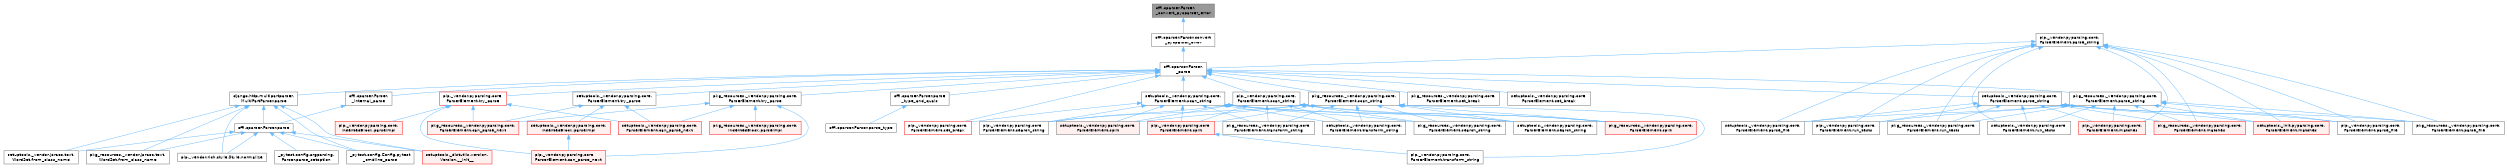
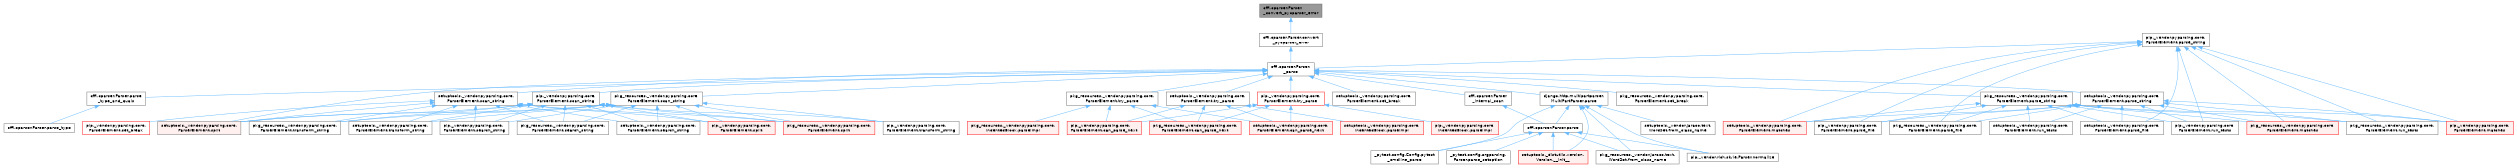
  digraph {
    rankdir=TB
    node [color=grey40 fillcolor=white fontname=Helvetica fontsize=10 shape=box style=filled]
    edge [color=steelblue1 dir=back fontname=Helvetica fontsize=10 labelfontname=Helvetica labelfontsize=10 style=solid]
    n1 [color=gray40 fillcolor=grey60 fontcolor=black height=0.2 label="cffi.cparser.Parser.\l_convert_pycparser_error" width=0.4]
    n2 [height=0.2 label="cffi.cparser.Parser.convert\l_pycparser_error" width=0.4]
    n3 [height=0.2 label="cffi.cparser.Parser.\l_parse" width=0.4]
-   n4 [height=0.2 label="cffi.cparser.Parser.\l_internal_parse" width=0.4]
+   n4 [height=0.2 label="cffi.cparser.Parser.\l_internal_scan" width=0.4]
    n5 [height=0.2 label="django.http.multipartparser.\lMultiPartParser.parse" width=0.4]
    n6 [height=0.2 label="pkg_resources._vendor.pyparsing.core.\lParserElement.parse_string" width=0.4]
    n7 [height=0.2 label="setuptools._vendor.pyparsing.core.\lParserElement.parse_string" width=0.4]
    n8 [height=0.2 label="cffi.cparser.Parser.parse\l_type_and_quals" width=0.4]
    n9 [height=0.2 label="pip._vendor.pyparsing.core.\lParserElement.scan_string" width=0.4]
    n10 [height=0.2 label="pkg_resources._vendor.pyparsing.core.\lParserElement.scan_string" width=0.4]
    n11 [height=0.2 label="setuptools._vendor.pyparsing.core.\lParserElement.scan_string" width=0.4]
    n12 [color=red height=0.2 label="pip._vendor.pyparsing.core.\lParserElement.set_break" width=0.4]
    n13 [height=0.2 label="pkg_resources._vendor.pyparsing.core.\lParserElement.set_break" width=0.4]
    n14 [height=0.2 label="setuptools._vendor.pyparsing.core.\lParserElement.set_break" width=0.4]
    n15 [color=red height=0.2 label="pip._vendor.pyparsing.core.\lParserElement.try_parse" width=0.4]
    n16 [height=0.2 label="pkg_resources._vendor.pyparsing.core.\lParserElement.try_parse" width=0.4]
    n17 [height=0.2 label="setuptools._vendor.pyparsing.core.\lParserElement.try_parse" width=0.4]
    n18 [height=0.2 label="cffi.cparser.Parser.parse" width=0.4]
    n19 [color=red fillcolor="#FFF0F0" height=0.2 label="setuptools._distutils.version.\lVersion.__init__" width=0.4]
    n20 [height=0.2 label="pkg_resources._vendor.jaraco.text.\lWordSet.from_class_name" width=0.4]
    n21 [height=0.2 label="setuptools._vendor.jaraco.text.\lWordSet.from_class_name" width=0.4]
-   n22 [height=0.2 label="pip._vendor.rich.style.Style.normalize" width=0.4]
+   n22 [height=0.2 label="pip._vendor.rich.style.Parser.normalize" width=0.4]
    n23 [height=0.2 label="_pytest.config.Config.pytest\l_cmdline_parse" width=0.4]
    n24 [height=0.2 label="pip._vendor.pyparsing.core.\lParserElement.parse_string" width=0.4]
    n25 [color=red fillcolor="#FFF0F0" height=0.2 label="pip._vendor.pyparsing.core.\lParserElement.matches" width=0.4]
    n26 [color=red fillcolor="#FFF0F0" height=0.2 label="pkg_resources._vendor.pyparsing.core.\lParserElement.matches" width=0.4]
-   n27 [color=red fillcolor="#FFF0F0" height=0.2 label="setuptools._init.pyparsing.core.\lParserElement.matches" width=0.4]
+   n27 [color=red fillcolor="#FFF0F0" height=0.2 label="setuptools._vendor.pyparsing.core.\lParserElement.matches" width=0.4]
    n28 [height=0.2 label="pip._vendor.pyparsing.core.\lParserElement.parse_file" width=0.4]
    n29 [height=0.2 label="pkg_resources._vendor.pyparsing.core.\lParserElement.parse_file" width=0.4]
    n30 [height=0.2 label="setuptools._vendor.pyparsing.core.\lParserElement.parse_file" width=0.4]
    n31 [height=0.2 label="pip._vendor.pyparsing.core.\lParserElement.run_tests" width=0.4]
    n32 [height=0.2 label="pkg_resources._vendor.pyparsing.core.\lParserElement.run_tests" width=0.4]
    n33 [height=0.2 label="setuptools._vendor.pyparsing.core.\lParserElement.run_tests" width=0.4]
    n34 [height=0.2 label="cffi.cparser.Parser.parse_type" width=0.4]
    n35 [height=0.2 label="pip._vendor.pyparsing.core.\lParserElement.search_string" width=0.4]
    n36 [height=0.2 label="pkg_resources._vendor.pyparsing.core.\lParserElement.search_string" width=0.4]
    n37 [height=0.2 label="setuptools._vendor.pyparsing.core.\lParserElement.search_string" width=0.4]
    n38 [color=red fillcolor="#FFF0F0" height=0.2 label="pip._vendor.pyparsing.core.\lParserElement.split" width=0.4]
    n39 [color=red fillcolor="#FFF0F0" height=0.2 label="pkg_resources._vendor.pyparsing.core.\lParserElement.split" width=0.4]
    n40 [fillcolor="#FFF0F0" height=0.2 label="setuptools._vendor.pyparsing.core.\lParserElement.split" width=0.4]
    n41 [height=0.2 label="pip._vendor.pyparsing.core.\lParserElement.transform_string" width=0.4]
    n42 [height=0.2 label="pkg_resources._vendor.pyparsing.core.\lParserElement.transform_string" width=0.4]
    n43 [height=0.2 label="setuptools._vendor.pyparsing.core.\lParserElement.transform_string" width=0.4]
    n44 [color=red fillcolor="#FFF0F0" height=0.2 label="pip._vendor.pyparsing.core.\lParserElement.can_parse_next" width=0.4]
    n45 [color=red fillcolor="#FFF0F0" height=0.2 label="pkg_resources._vendor.pyparsing.core.\lParserElement.can_parse_next" width=0.4]
    n46 [color=red fillcolor="#FFF0F0" height=0.2 label="setuptools._vendor.pyparsing.core.\lParserElement.can_parse_next" width=0.4]
    n47 [color=red fillcolor="#FFF0F0" height=0.2 label="pip._vendor.pyparsing.core.\lIndentedBlock.parseImpl" width=0.4]
    n48 [color=red fillcolor="#FFF0F0" height=0.2 label="pkg_resources._vendor.pyparsing.core.\lIndentedBlock.parseImpl" width=0.4]
    n49 [color=red fillcolor="#FFF0F0" height=0.2 label="setuptools._vendor.pyparsing.core.\lIndentedBlock.parseImpl" width=0.4]
    n50 [height=0.2 label="_pytest.config.argparsing.\lParser.parse_setoption" width=0.4]
    n1 -> n2
    n2 -> n3
    n3 -> n4
    n3 -> n5
    n3 -> n6
    n3 -> n7
    n3 -> n8
    n3 -> n9
    n3 -> n10
    n3 -> n11
-   n3 -> n12
+   n3 -> n40
    n3 -> n13
    n3 -> n14
    n3 -> n15
    n3 -> n16
    n3 -> n17
    n4 -> n18
    n5 -> n18
    n5 -> n19
    n5 -> n20
    n5 -> n21
    n5 -> n22
    n5 -> n23
    n6 -> n25
    n6 -> n26
    n6 -> n27
    n6 -> n28
    n6 -> n29
    n6 -> n30
    n6 -> n31
    n6 -> n32
    n6 -> n33
    n7 -> n25
    n7 -> n26
    n7 -> n27
    n7 -> n28
    n7 -> n29
    n7 -> n30
    n7 -> n31
    n7 -> n32
    n7 -> n33
    n8 -> n34
    n9 -> n35
    n9 -> n36
    n9 -> n37
    n9 -> n38
    n9 -> n39
    n9 -> n40
-   n38 -> n41
+   n9 -> n41
    n9 -> n42
    n9 -> n43
    n10 -> n35
    n10 -> n36
    n10 -> n37
    n10 -> n38
    n10 -> n39
    n10 -> n40
    n10 -> n41
    n10 -> n42
    n10 -> n43
    n11 -> n12
    n11 -> n35
    n11 -> n36
    n11 -> n37
    n11 -> n38
    n11 -> n39
    n11 -> n40
    n11 -> n42
    n11 -> n43
    n15 -> n44
    n15 -> n45
    n15 -> n46
    n15 -> n47
    n16 -> n44
    n16 -> n45
    n16 -> n46
    n16 -> n48
-   n49 -> n44
+   n17 -> n44
    n17 -> n45
    n17 -> n46
    n17 -> n49
    n18 -> n19
    n18 -> n20
-   n18 -> n21
    n18 -> n22
    n18 -> n23
    n18 -> n50
    n24 -> n3
    n24 -> n25
    n24 -> n26
    n24 -> n27
    n24 -> n28
    n24 -> n29
    n24 -> n30
    n24 -> n31
    n24 -> n32
-   n24 -> n33
  }
